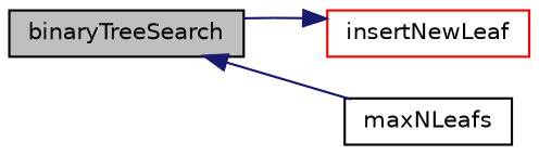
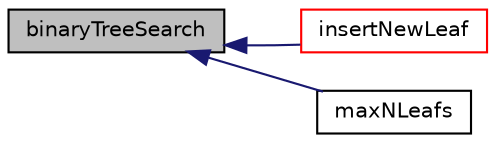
  digraph {
    rankdir=LR
    node [color=black fontname=Helvetica fontsize=10 shape=record]
    edge [color=midnightblue dir=back fontname=Helvetica fontsize=10 labelfontname=Helvetica labelfontsize=10 style=solid]
    n1 [fillcolor=grey75 fontcolor=black height=0.2 label=binaryTreeSearch style=filled width=0.4]
    n2 [color=red height=0.2 label=insertNewLeaf width=0.4]
    n3 [height=0.2 label=maxNLeafs width=0.4]
-   n2 -> n1
+   n1 -> n2
    n1 -> n3
  }
